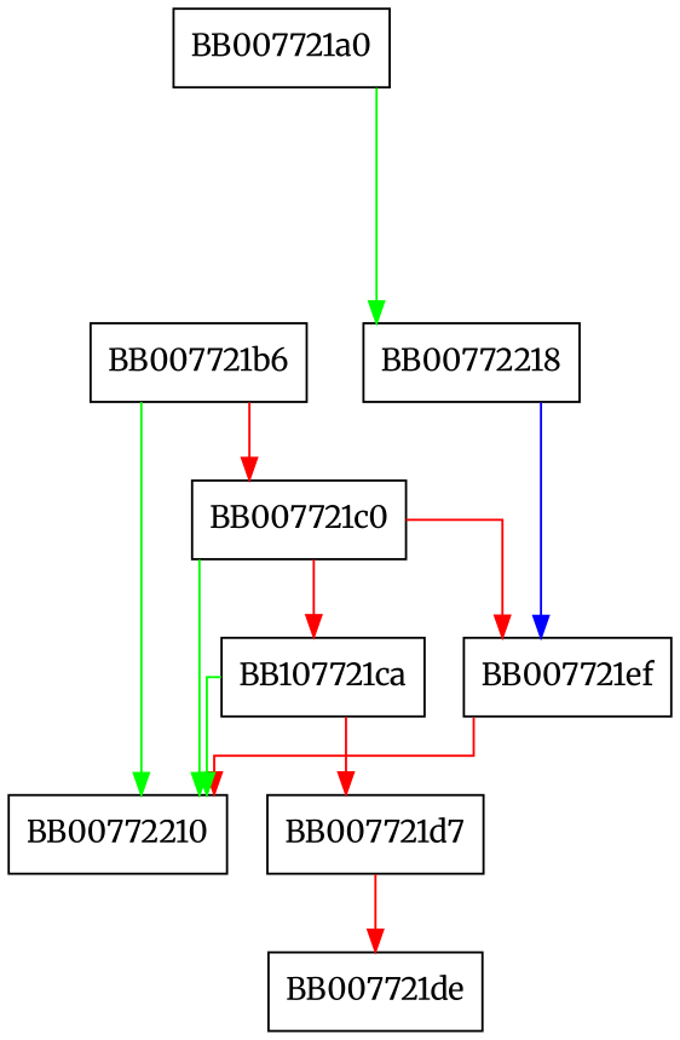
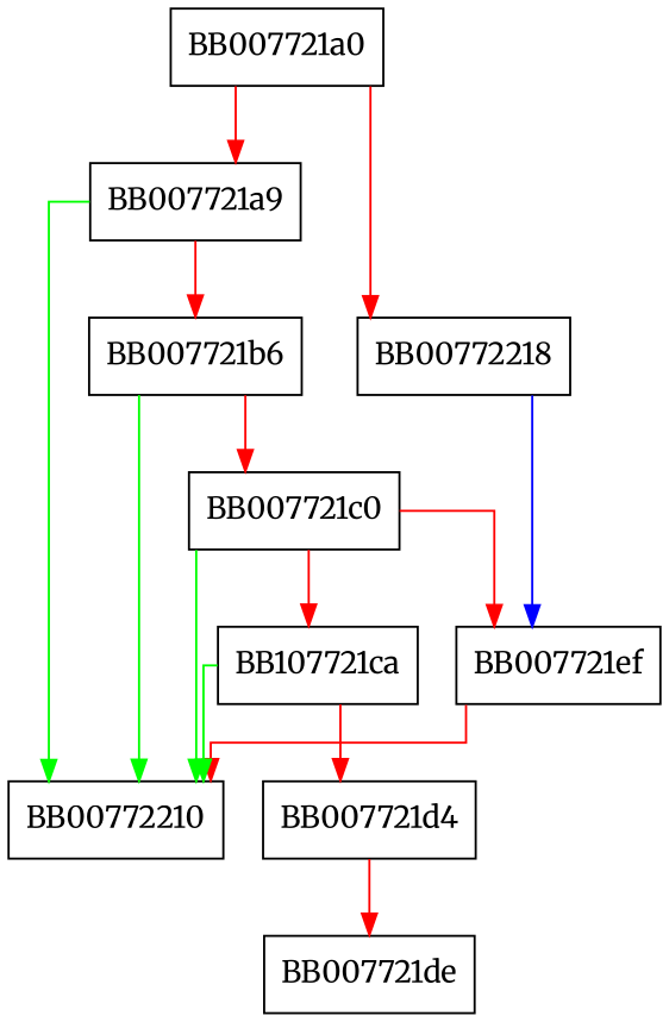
  digraph {
    fontname=Merriweather
    splines=ortho
    node [fontname=Merriweather shape=box]
    edge [color=red fontname=Merriweather]
    BB007721a0
    BB00772218
+   BB007721a9
    BB007721ef
    BB00772210
    BB007721b6
    BB007721c0
    n8 [label=BB107721ca]
-   BB007721d4 [label=BB007721d7]
+   BB007721d4
    BB007721de
-   BB007721a0 -> BB00772218 [color=green]
+   BB007721a0 -> BB00772218
+   BB007721a0 -> BB007721a9
    BB00772218 -> BB007721ef [color=blue]
+   BB007721a9 -> BB00772210 [color=green]
+   BB007721a9 -> BB007721b6
    BB007721ef -> BB00772210
    BB007721b6 -> BB00772210 [color=green]
    BB007721b6 -> BB007721c0
    BB007721c0 -> BB007721ef
    BB007721c0 -> BB00772210 [color=green]
    BB007721c0 -> n8
    n8 -> BB00772210 [color=green]
    n8 -> BB007721d4
    BB007721d4 -> BB007721de
  }
